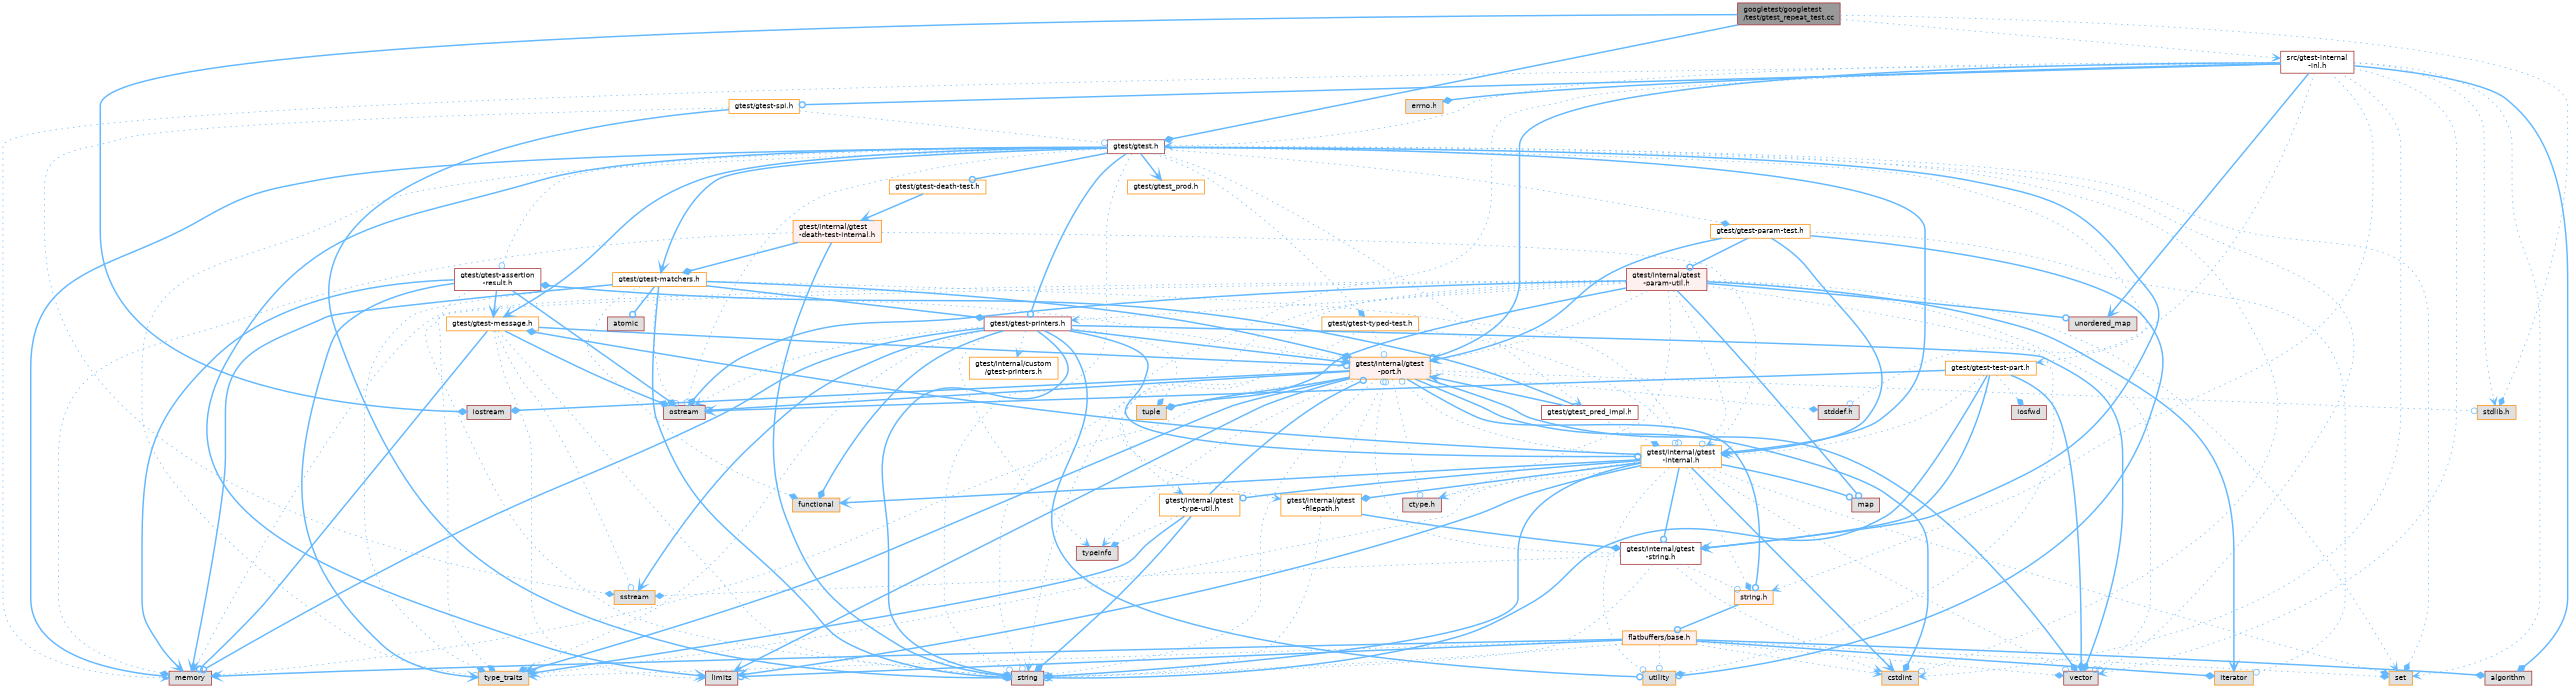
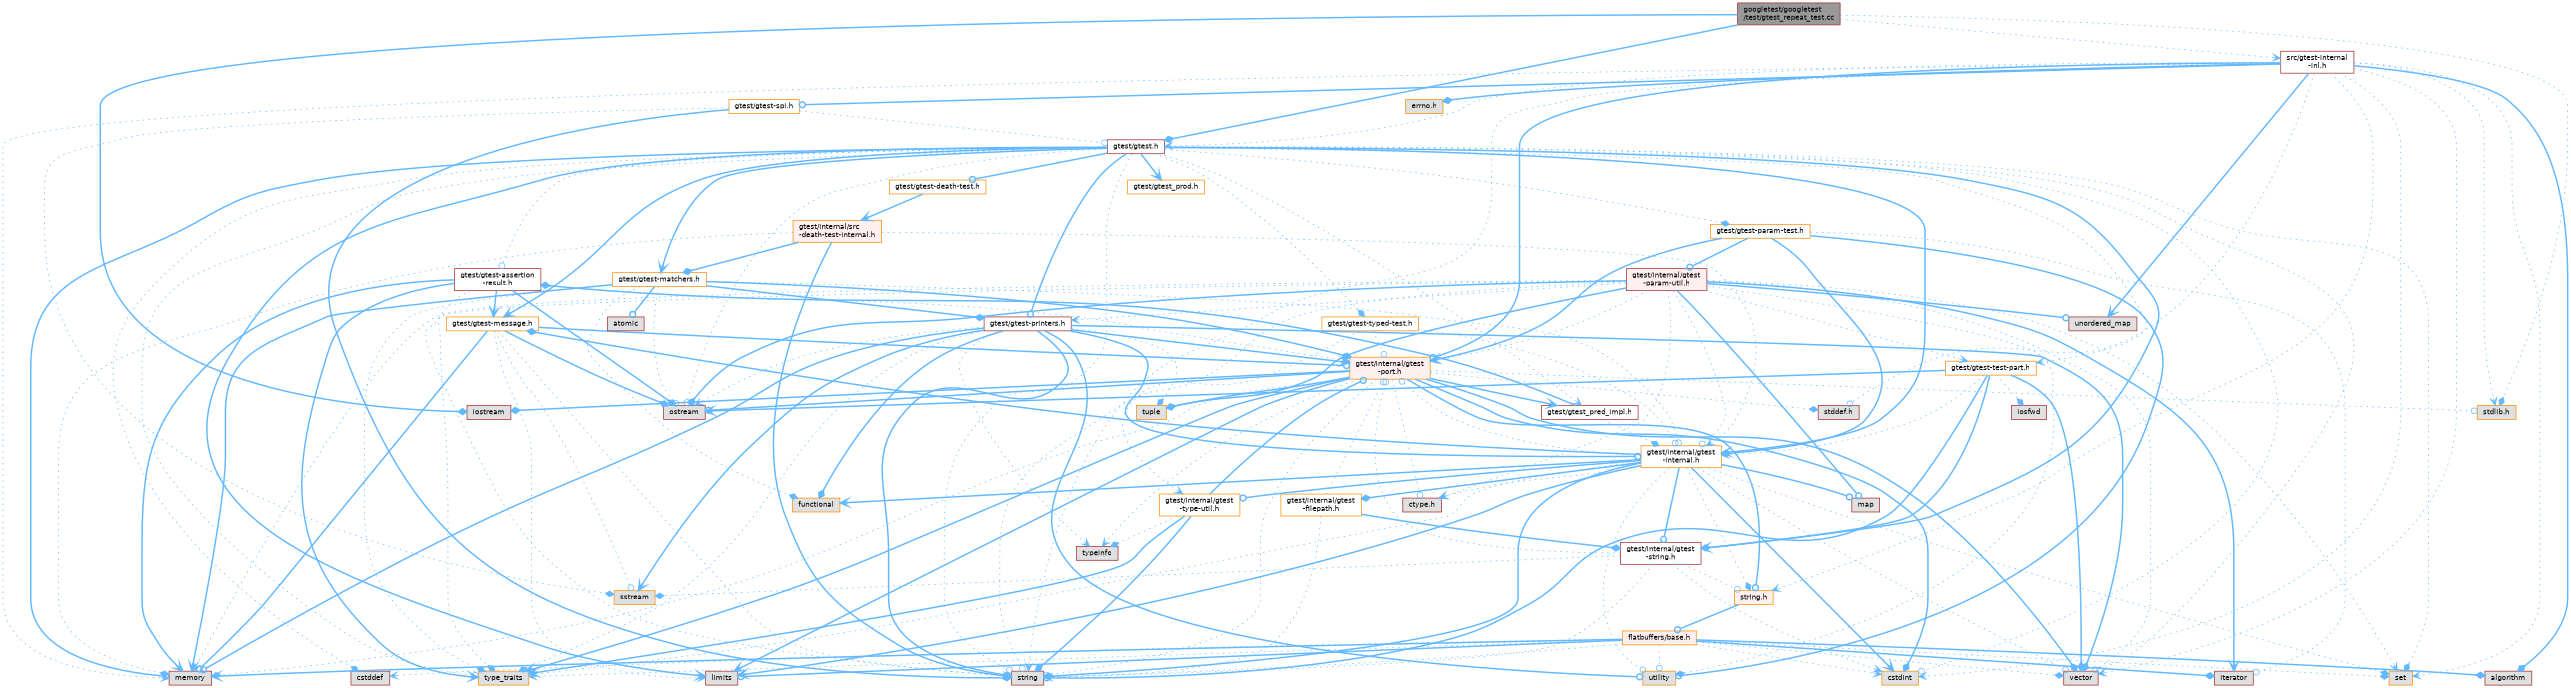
  digraph {
    node [color=darkorange fillcolor="#E0E0E0" fontname=Helvetica fontsize=10 shape=box style=filled]
    edge [arrowhead=vee color=steelblue1 fontname=Helvetica fontsize=10 labelfontname=Helvetica labelfontsize=10 style=dotted]
    n1 [color=brown fillcolor=grey60 fontcolor=black height=0.2 label="googletest/googletest\l/test/gtest_repeat_test.cc" width=0.4]
    n2 [height=0.2 label="stdlib.h" width=0.4]
    n3 [color=brown height=0.2 label=iostream width=0.4]
    n4 [color=brown fillcolor=white height=0.2 label="gtest/gtest.h" width=0.4]
    n5 [color=brown fillcolor=white height=0.2 label="src/gtest-internal\l-inl.h" width=0.4]
+   n6 [color=brown height=0.2 label=cstddef width=0.4]
    n7 [height=0.2 label=cstdint width=0.4]
    n8 [color=brown height=0.2 label=limits width=0.4]
    n9 [color=brown height=0.2 label=memory width=0.4]
    n10 [color=brown height=0.2 label=ostream width=0.4]
    n11 [height=0.2 label=set width=0.4]
    n12 [color=brown height=0.2 label=string width=0.4]
    n13 [height=0.2 label=type_traits width=0.4]
    n14 [color=brown height=0.2 label=vector width=0.4]
    n15 [color=brown fillcolor=white height=0.2 label="gtest/gtest-assertion\l-result.h" width=0.4]
    n16 [fillcolor=white height=0.2 label="gtest/gtest-message.h" width=0.4]
    n17 [fillcolor=white height=0.2 label="gtest/gtest-death-test.h" width=0.4]
    n18 [fillcolor=white height=0.2 label="gtest/gtest-matchers.h" width=0.4]
    n19 [color=brown fillcolor=white height=0.2 label="gtest/gtest-printers.h" width=0.4]
    n20 [fillcolor=white height=0.2 label="gtest/internal/gtest\l-internal.h" width=0.4]
    n21 [color=brown fillcolor=white height=0.2 label="gtest/internal/gtest\l-string.h" width=0.4]
    n22 [fillcolor=white height=0.2 label="gtest/gtest-param-test.h" width=0.4]
    n23 [fillcolor=white height=0.2 label="gtest/gtest-test-part.h" width=0.4]
    n24 [fillcolor=white height=0.2 label="gtest/gtest-typed-test.h" width=0.4]
    n25 [color=brown fillcolor=white height=0.2 label="gtest/gtest_pred_impl.h" width=0.4]
    n26 [fillcolor=white height=0.2 label="gtest/gtest_prod.h" width=0.4]
    n27 [fillcolor="#FFF0F0" height=0.2 label="gtest/internal/gtest\l-port.h" width=0.4]
    n28 [color=brown height=0.2 label="stddef.h" width=0.4]
    n29 [fillcolor="#FFF0F0" height=0.2 label="string.h" width=0.4]
    n30 [color=brown height=0.2 label=algorithm width=0.4]
    n31 [color=brown height=0.2 label=unordered_map width=0.4]
    n32 [height=0.2 label="errno.h" width=0.4]
    n33 [fillcolor=white height=0.2 label="gtest/gtest-spi.h" width=0.4]
    n34 [height=0.2 label=sstream width=0.4]
-   n35 [fillcolor="#FFF0F0" height=0.2 label="gtest/internal/gtest\l-death-test-internal.h" width=0.4]
+   n35 [fillcolor="#FFF0F0" height=0.2 label="gtest/internal/src\l-death-test-internal.h" width=0.4]
    n36 [color=brown height=0.2 label=atomic width=0.4]
    n37 [height=0.2 label=functional width=0.4]
    n38 [height=0.2 label=tuple width=0.4]
    n39 [color=brown height=0.2 label=typeinfo width=0.4]
    n40 [height=0.2 label=utility width=0.4]
-   n41 [fillcolor=white height=0.2 label="gtest/internal/custom\l/gtest-printers.h" width=0.4]
    n42 [color=brown height=0.2 label="ctype.h" width=0.4]
    n43 [color=brown height=0.2 label=map width=0.4]
    n44 [fillcolor=white height=0.2 label="gtest/internal/gtest\l-filepath.h" width=0.4]
    n45 [fillcolor=white height=0.2 label="gtest/internal/gtest\l-type-util.h" width=0.4]
-   n46 [height=0.2 label=iterator width=0.4]
+   n46 [color=brown height=0.2 label=iterator width=0.4]
    n47 [color=brown fillcolor="#FFF0F0" height=0.2 label="gtest/internal/gtest\l-param-util.h" width=0.4]
    n48 [color=brown height=0.2 label=iosfwd width=0.4]
    n49 [fillcolor="#FFF0F0" height=0.2 label="flatbuffers/base.h" width=0.4]
    n1 -> n2 [arrowhead=diamond]
    n1 -> n3 [arrowhead=diamond style=bold]
    n1 -> n4 [arrowhead=diamond style=bold]
    n1 -> n5
+   n4 -> n6 [arrowhead=diamond]
    n4 -> n7 [arrowhead=odot]
    n4 -> n8 [style=bold]
    n4 -> n9 [arrowhead=odot style=bold]
    n4 -> n10 [arrowhead=odot]
    n4 -> n11 [arrowhead=diamond]
    n4 -> n12 [arrowhead=odot]
    n4 -> n13 [arrowhead=odot]
    n4 -> n14 [arrowhead=odot]
    n4 -> n15 [arrowhead=odot]
    n4 -> n16 [style=bold]
    n4 -> n17 [arrowhead=odot style=bold]
    n4 -> n18 [style=bold]
    n4 -> n19 [arrowhead=odot style=bold]
    n4 -> n20 [style=bold]
    n4 -> n21 [arrowhead=diamond style=bold]
    n4 -> n22 [arrowhead=diamond]
    n4 -> n23
    n4 -> n24 [arrowhead=diamond]
    n4 -> n25
    n4 -> n26 [style=bold]
    n5 -> n2
    n5 -> n4
    n5 -> n7
    n5 -> n9
    n5 -> n11
    n5 -> n12
    n5 -> n14
    n5 -> n27 [arrowhead=odot style=bold]
    n5 -> n28 [arrowhead=odot]
    n5 -> n29
    n5 -> n30 [arrowhead=diamond style=bold]
    n5 -> n31 [style=bold]
    n5 -> n32 [arrowhead=diamond style=bold]
    n5 -> n33 [arrowhead=odot style=bold]
    n15 -> n9 [style=bold]
    n15 -> n10 [arrowhead=diamond style=bold]
    n15 -> n12
    n15 -> n13 [style=bold]
    n15 -> n16 [style=bold]
    n15 -> n27
    n16 -> n8
    n16 -> n9 [arrowhead=odot style=bold]
    n16 -> n10 [arrowhead=diamond style=bold]
    n16 -> n12 [arrowhead=diamond]
    n16 -> n27 [arrowhead=odot style=bold]
    n16 -> n34 [arrowhead=odot]
    n17 -> n35 [style=bold]
    n18 -> n9 [style=bold]
    n18 -> n10 [arrowhead=odot]
-   n18 -> n12 [arrowhead=odot style=bold]
    n18 -> n13 [arrowhead=diamond]
    n18 -> n19 [arrowhead=diamond style=bold]
    n18 -> n20 [arrowhead=odot]
    n18 -> n27 [arrowhead=diamond style=bold]
    n18 -> n36 [arrowhead=odot style=bold]
    n18 -> n37 [arrowhead=diamond]
    n19 -> n9 [arrowhead=odot style=bold]
    n19 -> n10
    n19 -> n12 [arrowhead=diamond style=bold]
    n19 -> n13 [arrowhead=diamond]
    n19 -> n14 [arrowhead=diamond style=bold]
    n19 -> n20 [arrowhead=odot style=bold]
    n19 -> n27 [style=bold]
    n19 -> n34 [style=bold]
    n19 -> n37 [arrowhead=diamond style=bold]
    n19 -> n38 [arrowhead=diamond]
    n19 -> n39
    n19 -> n40 [arrowhead=odot style=bold]
-   n19 -> n41
    n20 -> n7 [style=bold]
    n20 -> n8 [style=bold]
    n20 -> n11 [arrowhead=diamond]
    n20 -> n12 [arrowhead=diamond style=bold]
    n20 -> n13 [arrowhead=odot]
    n20 -> n14 [arrowhead=odot]
    n20 -> n16 [arrowhead=diamond style=bold]
    n20 -> n21 [arrowhead=odot style=bold]
    n20 -> n27 [arrowhead=odot]
    n20 -> n29 [arrowhead=diamond]
    n20 -> n37 [style=bold]
    n20 -> n40 [arrowhead=odot]
    n20 -> n42
    n20 -> n43 [arrowhead=odot style=bold]
    n20 -> n44 [arrowhead=diamond style=bold]
    n20 -> n45 [arrowhead=odot style=bold]
    n21 -> n7
    n21 -> n12
    n21 -> n27 [arrowhead=odot]
    n21 -> n29 [arrowhead=odot]
    n21 -> n34 [arrowhead=diamond]
    n22 -> n20 [arrowhead=diamond style=bold]
    n22 -> n27 [style=bold]
    n22 -> n40 [arrowhead=odot style=bold]
    n22 -> n46 [arrowhead=odot]
    n22 -> n47 [arrowhead=odot style=bold]
    n23 -> n10 [style=bold]
    n23 -> n12 [arrowhead=odot style=bold]
    n23 -> n14 [arrowhead=diamond style=bold]
    n23 -> n20
    n23 -> n21 [style=bold]
    n23 -> n48 [arrowhead=diamond]
    n24 -> n20 [arrowhead=odot]
    n24 -> n27 [arrowhead=odot]
    n24 -> n45
    n25 -> n15 [arrowhead=diamond style=bold]
    n25 -> n20 [arrowhead=diamond]
-   n25 -> n27 [style=bold]
+   n27 -> n25 [style=bold]
    n27 -> n2 [arrowhead=odot]
    n27 -> n3 [arrowhead=diamond style=bold]
    n27 -> n7 [arrowhead=diamond style=bold]
    n27 -> n8 [style=bold]
    n27 -> n9 [arrowhead=diamond]
    n27 -> n10 [arrowhead=odot style=bold]
    n27 -> n12 [arrowhead=odot]
    n27 -> n13 [style=bold]
    n27 -> n14 [arrowhead=diamond style=bold]
    n27 -> n28 [arrowhead=diamond]
    n27 -> n29 [arrowhead=odot style=bold]
    n27 -> n38 [arrowhead=diamond style=bold]
    n27 -> n39
    n27 -> n42 [arrowhead=odot]
    n29 -> n49 [arrowhead=odot style=bold]
    n33 -> n4 [arrowhead=odot]
    n33 -> n12 [arrowhead=diamond style=bold]
    n33 -> n34 [arrowhead=diamond]
    n35 -> n9 [arrowhead=diamond]
    n35 -> n12 [arrowhead=diamond style=bold]
    n35 -> n18 [arrowhead=diamond style=bold]
    n35 -> n20
    n44 -> n12
    n44 -> n21 [arrowhead=diamond style=bold]
    n44 -> n27 [arrowhead=odot]
    n45 -> n12 [arrowhead=diamond style=bold]
    n45 -> n13 [style=bold]
    n45 -> n27 [arrowhead=odot style=bold]
    n45 -> n39 [arrowhead=diamond]
    n47 -> n9
    n47 -> n10 [arrowhead=diamond style=bold]
    n47 -> n11
    n47 -> n12 [arrowhead=odot]
    n47 -> n13 [arrowhead=diamond]
    n47 -> n14 [arrowhead=odot]
    n47 -> n19
    n47 -> n20 [arrowhead=odot]
-   n47 -> n44
+   n47 -> n23
    n47 -> n27
    n47 -> n31 [arrowhead=odot style=bold]
    n47 -> n38 [arrowhead=diamond style=bold]
    n47 -> n40 [arrowhead=diamond]
    n47 -> n42
    n47 -> n43 [arrowhead=odot style=bold]
    n47 -> n46 [style=bold]
+   n49 -> n6
    n49 -> n7
    n49 -> n8 [arrowhead=odot style=bold]
    n49 -> n9 [style=bold]
    n49 -> n11 [arrowhead=diamond]
    n49 -> n12 [arrowhead=diamond]
    n49 -> n13
    n49 -> n14 [arrowhead=diamond]
    n49 -> n30 [arrowhead=diamond style=bold]
    n49 -> n40 [arrowhead=odot]
    n49 -> n46 [arrowhead=diamond style=bold]
  }
